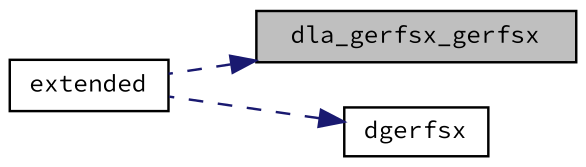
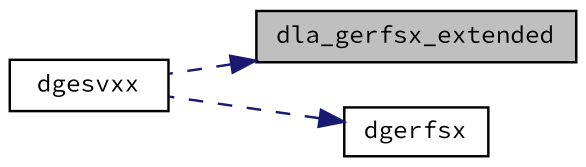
  digraph {
    fontname="Source Code Pro"
    rankdir=RL
    node [color=black fillcolor=white fontname="Source Code Pro" fontsize=10 shape=record style=filled]
    edge [color=midnightblue dir=back fontname="Source Code Pro" fontsize=10 labelfontname=Helvetica labelfontsize=10 style=dashed]
-   n1 [fillcolor=grey75 fontcolor=black height=0.2 label=dla_gerfsx_gerfsx width=0.4]
-   n2 [height=0.2 label=extended width=0.4]
+   n1 [fillcolor=grey75 fontcolor=black height=0.2 label=dla_gerfsx_extended width=0.4]
+   n2 [height=0.2 label=dgesvxx width=0.4]
    n3 [height=0.2 label=dgerfsx width=0.4]
    n1 -> n2
    n3 -> n2
  }
